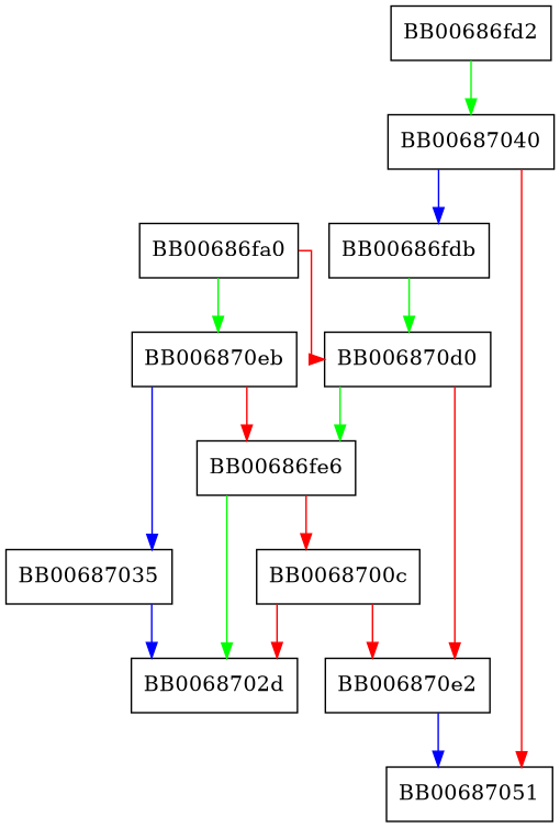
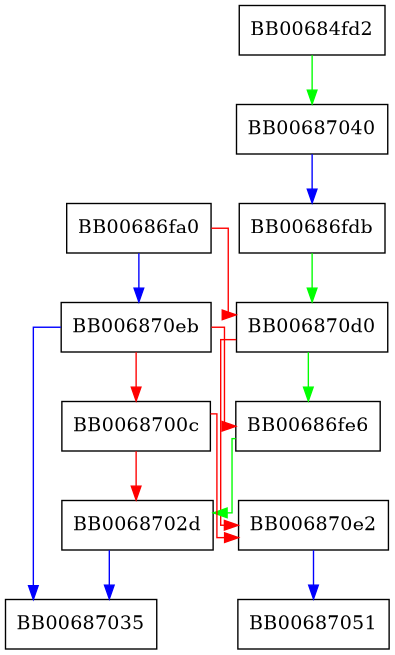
  digraph {
    splines=ortho
    node [shape=box]
    edge [color=red]
    BB00686fa0
    BB006870eb
    BB006870d0
    BB00687035
    BB00686fe6
-   BB00686fd2
+   BB00686fd2 [label=BB00684fd2]
    BB00687040
    BB00686fdb
    BB00687051
    BB006870e2
    BB0068702d
    BB0068700c
-   BB00686fa0 -> BB006870eb [color=green]
+   BB00686fa0 -> BB006870eb [color=blue]
    BB00686fa0 -> BB006870d0
    BB006870eb -> BB00687035 [color=blue]
    BB006870eb -> BB00686fe6
    BB006870d0 -> BB00686fe6 [color=green]
    BB006870d0 -> BB006870e2
    BB00686fe6 -> BB0068702d [color=green]
-   BB00686fe6 -> BB0068700c
+   BB006870eb -> BB0068700c
    BB00686fd2 -> BB00687040 [color=green]
    BB00687040 -> BB00686fdb [color=blue]
-   BB00687040 -> BB00687051
    BB00686fdb -> BB006870d0 [color=green]
    BB006870e2 -> BB00687051 [color=blue]
-   BB00687035 -> BB0068702d [color=blue]
+   BB0068702d -> BB00687035 [color=blue]
    BB0068700c -> BB006870e2
    BB0068700c -> BB0068702d
  }
